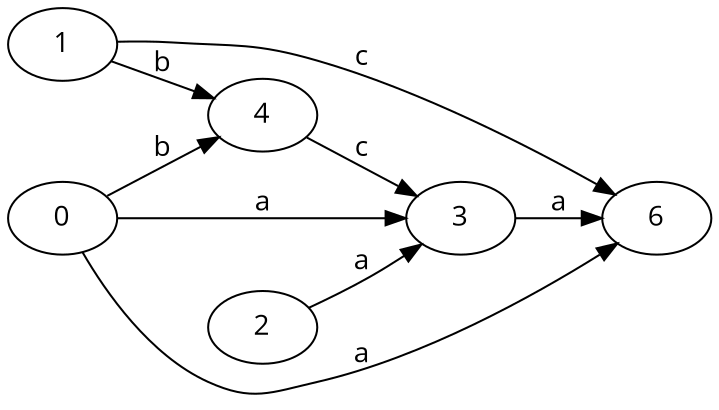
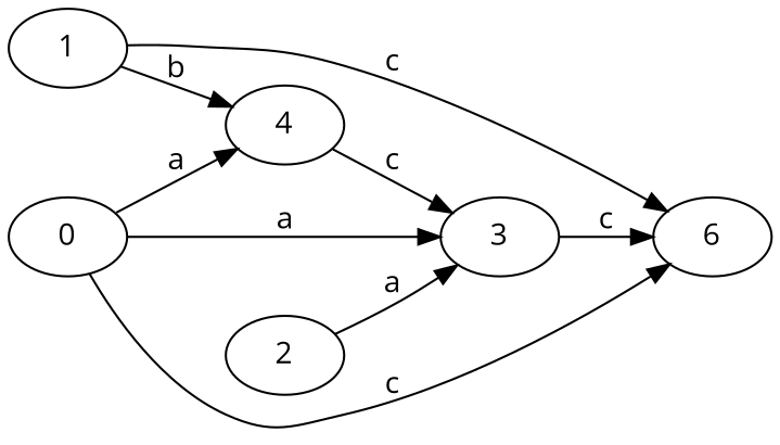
  strict digraph {
    fontname="Open Sans"
    rankdir=LR
    node [fontname="Open Sans"]
    edge [fontname="Open Sans"]
    1
    4
    6
    3
    0
    2
    1 -> 4 [label=b]
    1 -> 6 [label=c]
    4 -> 3 [label=c]
-   3 -> 6 [label=a]
-   0 -> 4 [label=b]
-   0 -> 6 [label=a]
+   3 -> 6 [label=c]
+   0 -> 4 [label=a]
+   0 -> 6 [label=c]
    0 -> 3 [label=a]
    2 -> 3 [label=a]
  }
